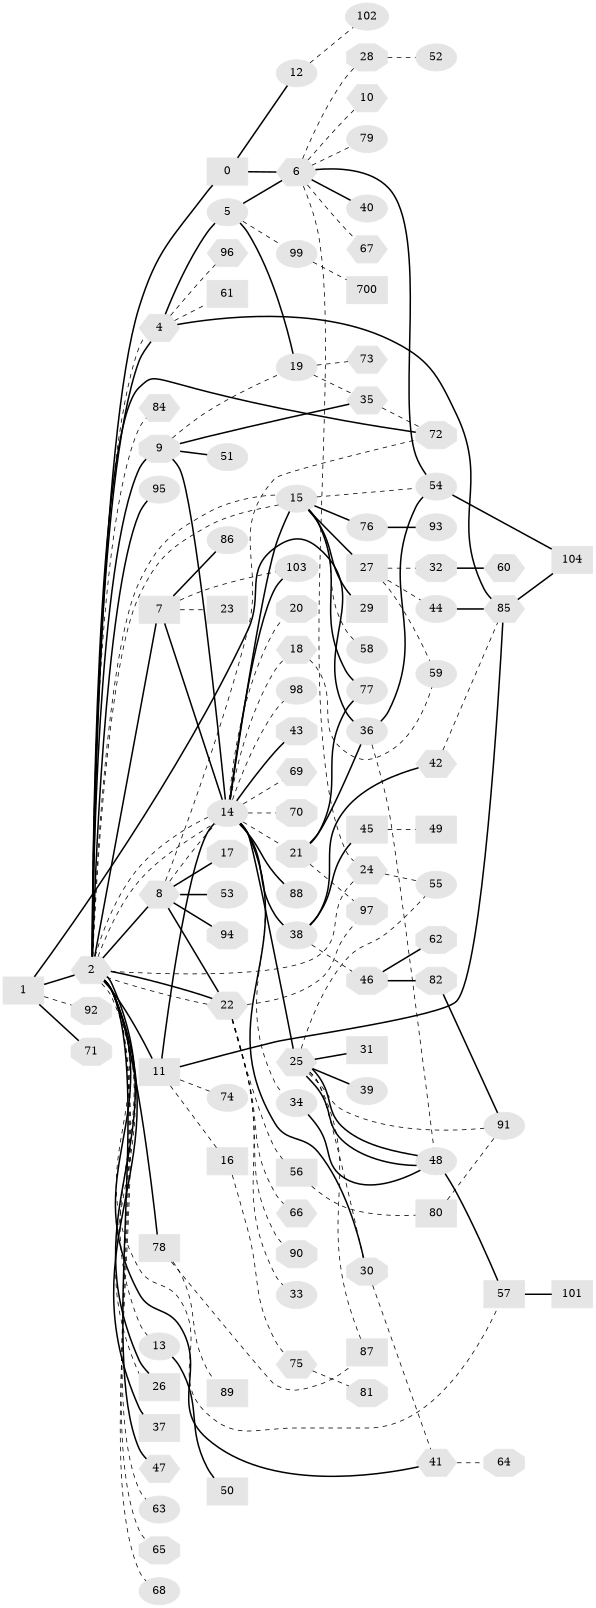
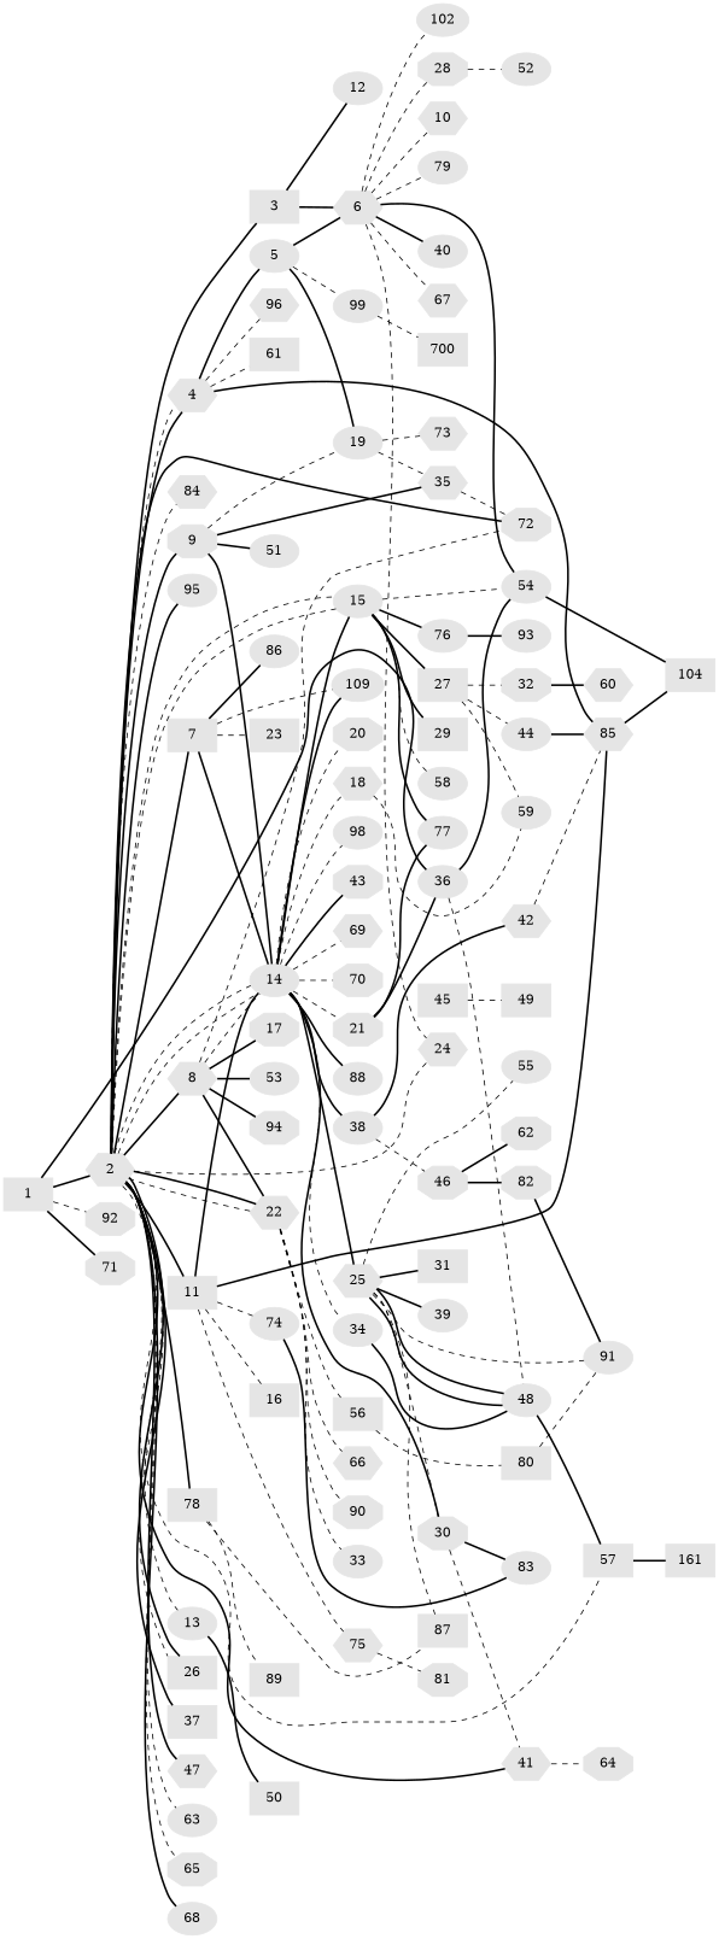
  graph {
    rankdir=LR
    node [color=gray90 shape=ellipse style=filled]
    edge [style=dashed]
    1 [shape=box]
    2 [shape=hexagon]
    36
    92 [shape=octagon]
    71 [shape=octagon]
-   3 [shape=box label=0]
+   3 [shape=box]
    4 [shape=hexagon]
    7 [shape=box]
    8 [shape=hexagon]
    9 [shape=octagon]
    11 [shape=box]
    13
    14
    15
    22 [shape=hexagon]
    24 [shape=hexagon]
    26 [shape=box]
    37 [shape=box]
    41 [shape=hexagon]
    47 [shape=hexagon]
    57 [shape=box]
    63
    65 [shape=octagon]
    68
    72 [shape=octagon]
    78 [shape=box]
    84 [shape=hexagon]
    95
    54
    48
    6 [shape=hexagon]
    12
    5
    61 [shape=box]
    85 [shape=hexagon]
    96 [shape=hexagon]
    23 [shape=box]
    86
-   103
+   103 [label=109]
    17 [shape=octagon]
    53
    94 [shape=octagon]
    19
    35 [shape=hexagon]
    51
    16 [shape=box]
    74
    75 [shape=hexagon]
    50 [shape=box]
    18 [shape=hexagon]
    20 [shape=octagon]
    21 [shape=octagon]
    25 [shape=hexagon]
    30 [shape=octagon]
    34
    38
    43 [shape=octagon]
    69 [shape=hexagon]
    70 [shape=octagon]
    88
    98
    27 [shape=box]
    29 [shape=box]
    58
    76
    77
-   97 [shape=octagon]
    33
    56 [shape=box]
    66 [shape=hexagon]
    90 [shape=octagon]
    55
    64 [shape=octagon]
-   101 [shape=box]
+   101 [shape=box label=161]
    87 [shape=box]
    89 [shape=box]
    10 [shape=hexagon]
    28 [shape=octagon]
    40
    67 [shape=hexagon]
    79
    102
    99
    104 [shape=box]
    73 [shape=hexagon]
    n86 [label=700 shape=box]
    52
+   83
    81 [shape=octagon]
    59
    31 [shape=box]
    39
    91
    42 [shape=hexagon]
    45 [shape=box]
    46 [shape=octagon]
    32 [shape=octagon]
    44
    93
    80 [shape=box]
    60 [shape=hexagon]
    49 [shape=box]
    62 [shape=octagon]
    82 [shape=octagon]
    1 -- 2 [style=bold]
    1 -- 36 [style=bold]
    1 -- 92
    1 -- 71 [style=bold]
    2 -- 3 [style=bold]
    2 -- 4 [style=bold]
    2 -- 4
    2 -- 7 [style=bold]
    2 -- 8 [style=bold]
    2 -- 9 [style=bold]
    2 -- 11 [style=bold]
    2 -- 13
    2 -- 14
    2 -- 14
    2 -- 15
    2 -- 15
    2 -- 22
    2 -- 22 [style=bold]
    2 -- 24
    2 -- 26
    2 -- 26 [style=bold]
    2 -- 37 [style=bold]
    2 -- 41 [style=bold]
    2 -- 47 [style=bold]
    2 -- 57
    2 -- 63
    2 -- 65
-   2 -- 68
+   2 -- 68 [style=bold]
    2 -- 72 [style=bold]
    2 -- 78 [style=bold]
    2 -- 84
    2 -- 95 [style=bold]
    36 -- 54 [style=bold]
    36 -- 48
    3 -- 6 [style=bold]
    3 -- 12 [style=bold]
    4 -- 5 [style=bold]
    4 -- 61
    4 -- 85 [style=bold]
    4 -- 96
    7 -- 14 [style=bold]
    7 -- 23
    7 -- 86 [style=bold]
    7 -- 103
    8 -- 14
    8 -- 22 [style=bold]
    8 -- 72
    8 -- 17 [style=bold]
    8 -- 53 [style=bold]
    8 -- 94 [style=bold]
    9 -- 14 [style=bold]
    9 -- 19
    9 -- 35 [style=bold]
    9 -- 51 [style=bold]
    11 -- 14 [style=bold]
    11 -- 85 [style=bold]
    11 -- 16
    11 -- 74
-   16 -- 75
+   11 -- 75
    13 -- 50 [style=bold]
    14 -- 15 [style=bold]
    14 -- 103 [style=bold]
    14 -- 18
    14 -- 20
    14 -- 21
    14 -- 25 [style=bold]
    14 -- 30 [style=bold]
    14 -- 34
    14 -- 38 [style=bold]
    14 -- 43 [style=bold]
    14 -- 69
    14 -- 70
    14 -- 88 [style=bold]
    14 -- 98
    15 -- 54
    15 -- 27 [style=bold]
    15 -- 29 [style=bold]
    15 -- 58
    15 -- 76 [style=bold]
    15 -- 77 [style=bold]
-   22 -- 97
    22 -- 33
    22 -- 56
    22 -- 66
    22 -- 90
-   24 -- 55
    41 -- 64
    57 -- 101 [style=bold]
    78 -- 87
    78 -- 89
    54 -- 104 [style=bold]
    48 -- 57 [style=bold]
    6 -- 24
    6 -- 54 [style=bold]
    6 -- 10
    6 -- 28
    6 -- 40 [style=bold]
    6 -- 67
    6 -- 79
-   12 -- 102
+   6 -- 102
    5 -- 6 [style=bold]
    5 -- 19 [style=bold]
    5 -- 99
    85 -- 104 [style=bold]
    19 -- 35
    19 -- 73
    35 -- 72
+   74 -- 83 [style=bold]
    75 -- 81
    18 -- 59
    21 -- 36 [style=bold]
    21 -- 77 [style=bold]
-   21 -- 97
    25 -- 48 [style=bold]
    25 -- 48 [style=bold]
    25 -- 30
    25 -- 55
    25 -- 87
    25 -- 31 [style=bold]
    25 -- 39 [style=bold]
    25 -- 91
    30 -- 41
+   30 -- 83 [style=bold]
    34 -- 48 [style=bold]
    38 -- 42 [style=bold]
-   38 -- 45 [style=bold]
    38 -- 46
    27 -- 59
    27 -- 32
    27 -- 44
    76 -- 93 [style=bold]
    56 -- 80
    28 -- 52
    99 -- n86
    42 -- 85
    45 -- 49
    46 -- 62 [style=bold]
    46 -- 82 [style=bold]
    32 -- 60 [style=bold]
    44 -- 85 [style=bold]
    80 -- 91
    82 -- 91 [style=bold]
  }
